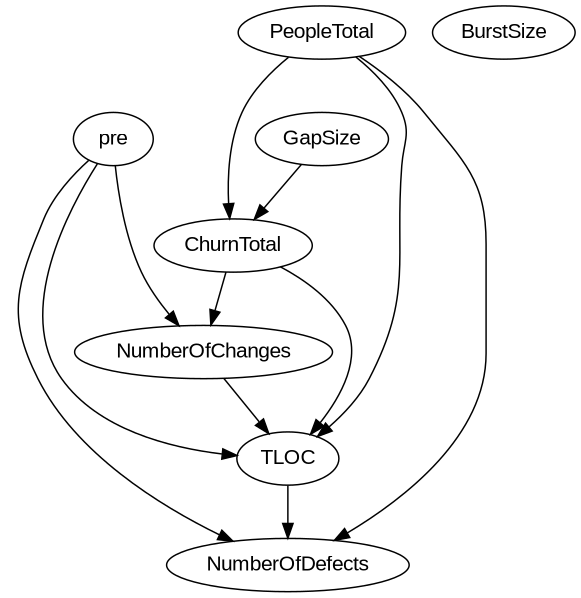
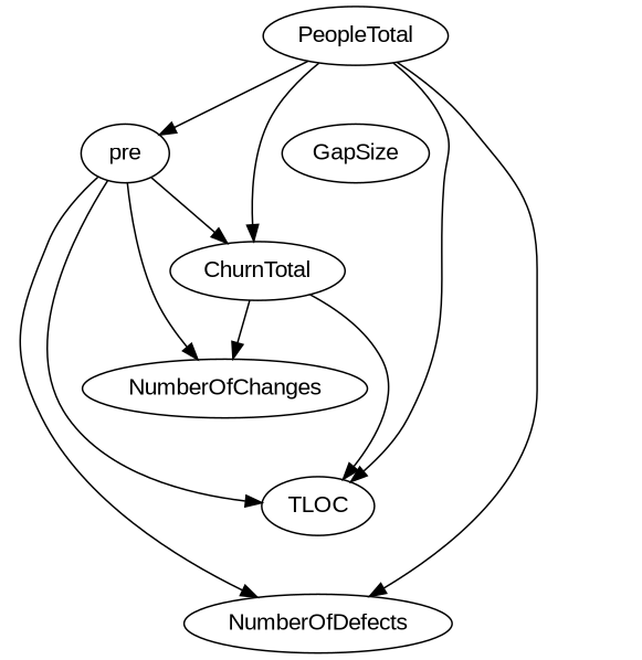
  digraph {
    fontname="Liberation Sans"
    node [fontname="Liberation Sans"]
    edge [fontname="Liberation Sans"]
    PeopleTotal
    ChurnTotal
    pre
    NumberOfDefects
    TLOC
    NumberOfChanges
-   BurstSize
    GapSize
    PeopleTotal -> ChurnTotal
+   PeopleTotal -> pre
    PeopleTotal -> NumberOfDefects
    PeopleTotal -> TLOC
    ChurnTotal -> TLOC
    ChurnTotal -> NumberOfChanges
-   GapSize -> ChurnTotal
+   pre -> ChurnTotal
    pre -> NumberOfDefects
    pre -> TLOC
    pre -> NumberOfChanges
-   TLOC -> NumberOfDefects
-   NumberOfChanges -> TLOC
  }
